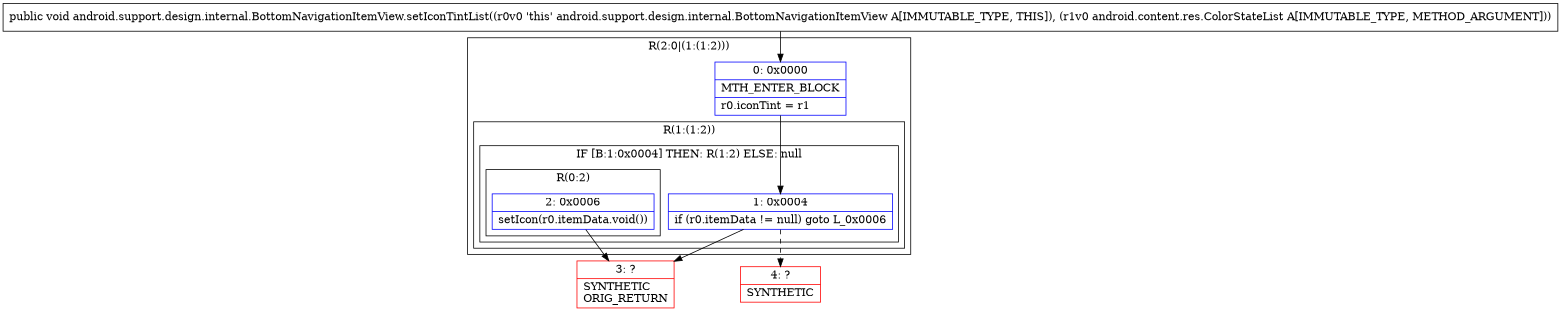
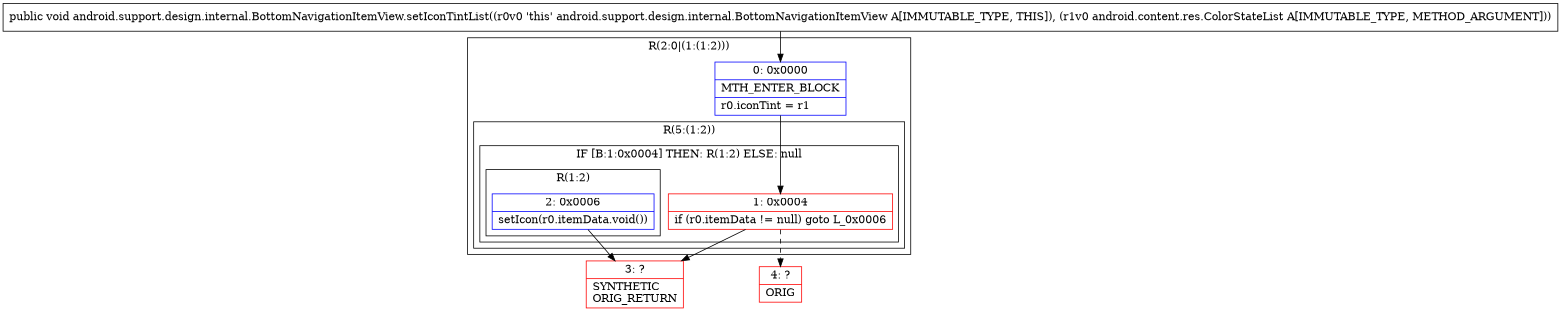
  digraph {
    node [color=blue shape=record]
    n1 [label="{2\:\ 0x0006|setIcon(r0.itemData.void())\l}"]
-   n2 [label="{1\:\ 0x0004|if (r0.itemData != null) goto L_0x0006\l}"]
+   n2 [color=red label="{1\:\ 0x0004|if (r0.itemData != null) goto L_0x0006\l}"]
    n3 [label="{0\:\ 0x0000|MTH_ENTER_BLOCK\l|r0.iconTint = r1\l}"]
    n4 [color=red label="{3\:\ ?|SYNTHETIC\lORIG_RETURN\l}"]
-   n5 [color=red label="{4\:\ ?|SYNTHETIC\l}"]
+   n5 [color=red label="{4\:\ ?|ORIG\l}"]
    n6 [label="{public void android.support.design.internal.BottomNavigationItemView.setIconTintList((r0v0 'this' android.support.design.internal.BottomNavigationItemView A[IMMUTABLE_TYPE, THIS]), (r1v0 android.content.res.ColorStateList A[IMMUTABLE_TYPE, METHOD_ARGUMENT])) }" color=""]
    subgraph cluster_1 {
      label="R(2:0|(1:(1:2)))"
      n3
      subgraph cluster_2 {
-       label="R(1:(1:2))"
+       label="R(5:(1:2))"
        subgraph cluster_3 {
          label="IF [B:1:0x0004] THEN: R(1:2) ELSE: null"
          n2
          subgraph cluster_4 {
-           label="R(0:2)"
+           label="R(1:2)"
            n1
          }
        }
      }
    }
    n1 -> n4
    n2 -> n4
    n2 -> n5 [style=dashed]
    n3 -> n2
    n6 -> n3
  }
